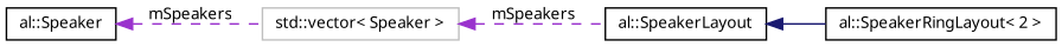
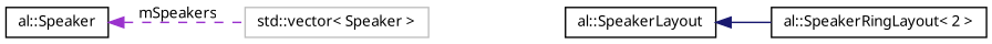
  digraph {
    rankdir=LR
    node [color=black fontname="FreeSans.ttf" fontsize=10 shape=record]
    edge [color=darkorchid3 dir=back fontname="FreeSans.ttf" fontsize=10 labelfontname="FreeSans.ttf" labelfontsize=10 style=dashed]
    n1 [height=0.2 label="al::SpeakerRingLayout\< 2 \>" width=0.4]
    n2 [height=0.2 label="al::SpeakerLayout" width=0.4]
    n3 [color=grey75 height=0.2 label="std::vector\< Speaker \>" width=0.4]
    n4 [height=0.2 label="al::Speaker" width=0.4]
    n2 -> n1 [color=midnightblue style=solid]
-   n3 -> n2 [label=" mSpeakers"]
    n4 -> n3 [label=" mSpeakers"]
  }
